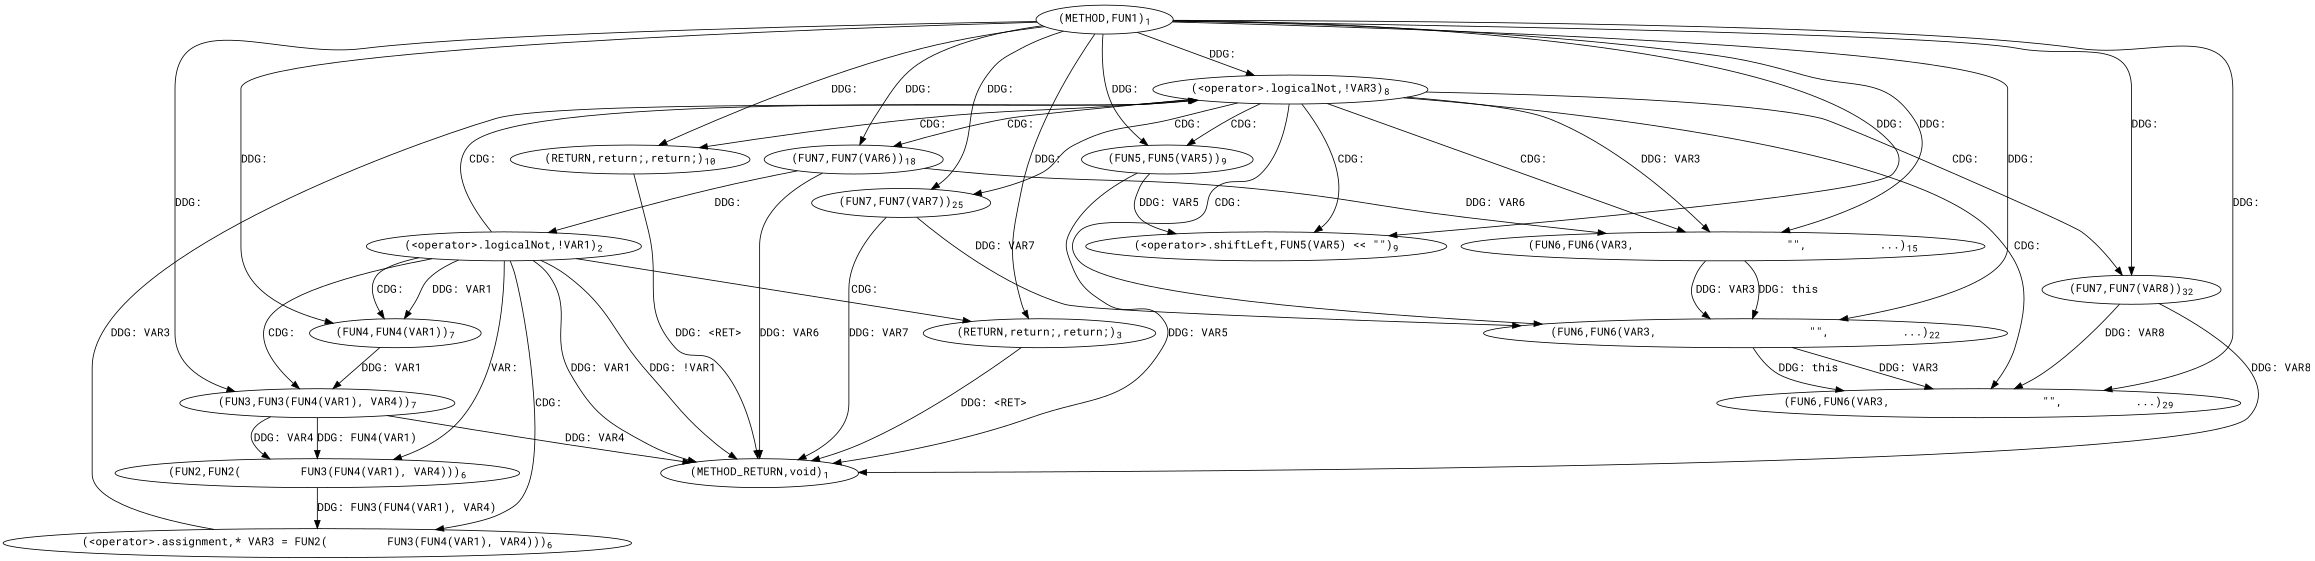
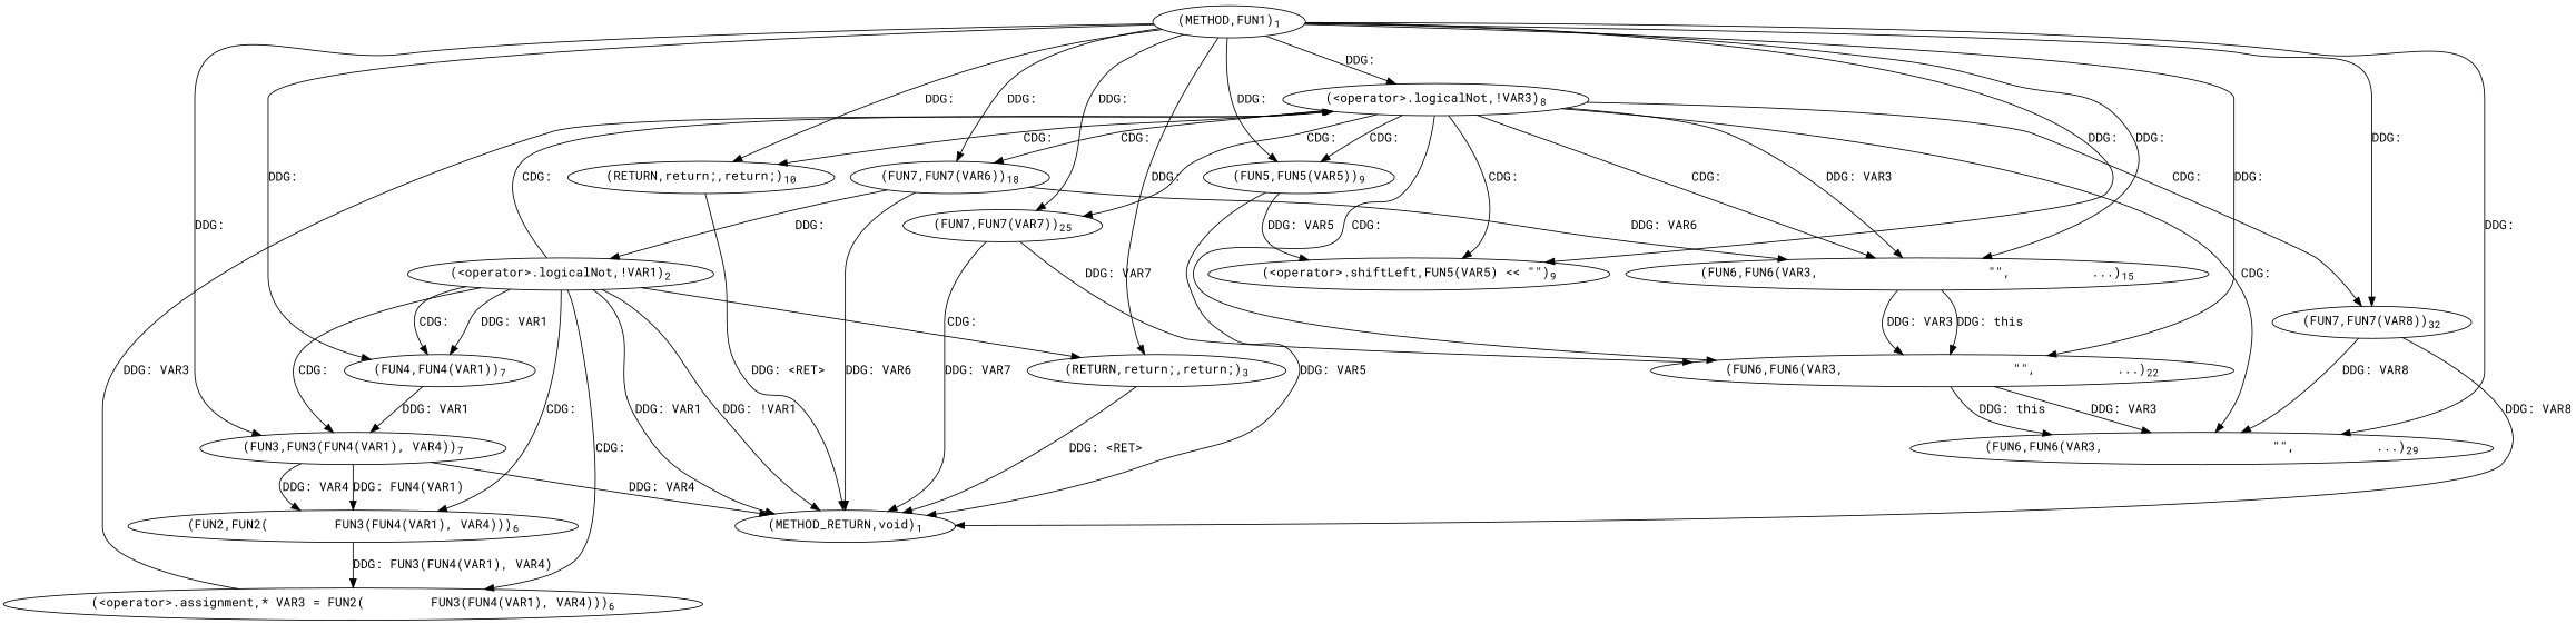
  digraph {
    fontname="Roboto Mono"
    node [fontname="Roboto Mono"]
    edge [fontname="Roboto Mono"]
    n1 [label=<(METHOD,FUN1)<SUB>1</SUB>>]
    n2 [label=<(FUN6,FUN6(VAR3,                       &quot;&quot;,           ...)<SUB>15</SUB>>]
    n3 [label=<(FUN6,FUN6(VAR3,                       &quot;&quot;,           ...)<SUB>22</SUB>>]
    n4 [label=<(FUN6,FUN6(VAR3,                       &quot;&quot;,           ...)<SUB>29</SUB>>]
    n5 [label=<(&lt;operator&gt;.logicalNot,!VAR3)<SUB>8</SUB>>]
    n6 [label=<(RETURN,return;,return;)<SUB>3</SUB>>]
    n7 [label=<(&lt;operator&gt;.shiftLeft,FUN5(VAR5) &lt;&lt; &quot;&quot;)<SUB>9</SUB>>]
    n8 [label=<(RETURN,return;,return;)<SUB>10</SUB>>]
    n9 [label=<(FUN7,FUN7(VAR6))<SUB>18</SUB>>]
    n10 [label=<(FUN7,FUN7(VAR7))<SUB>25</SUB>>]
    n11 [label=<(FUN7,FUN7(VAR8))<SUB>32</SUB>>]
    n12 [label=<(FUN3,FUN3(FUN4(VAR1), VAR4))<SUB>7</SUB>>]
    n13 [label=<(FUN4,FUN4(VAR1))<SUB>7</SUB>>]
    n14 [label=<(FUN5,FUN5(VAR5))<SUB>9</SUB>>]
    n15 [label=<(&lt;operator&gt;.logicalNot,!VAR1)<SUB>2</SUB>>]
    n16 [label=<(METHOD_RETURN,void)<SUB>1</SUB>>]
    n17 [label=<(&lt;operator&gt;.assignment,* VAR3 = FUN2(         FUN3(FUN4(VAR1), VAR4)))<SUB>6</SUB>>]
    n18 [label=<(FUN2,FUN2(         FUN3(FUN4(VAR1), VAR4)))<SUB>6</SUB>>]
    n1 -> n2 [label="DDG: "]
    n1 -> n3 [label="DDG: "]
    n1 -> n4 [label="DDG: "]
    n1 -> n5 [label="DDG: "]
    n1 -> n6 [label="DDG: "]
    n1 -> n7 [label="DDG: "]
    n1 -> n8 [label="DDG: "]
    n1 -> n9 [label="DDG: "]
    n1 -> n10 [label="DDG: "]
    n1 -> n11 [label="DDG: "]
    n1 -> n12 [label="DDG: "]
    n1 -> n13 [label="DDG: "]
    n1 -> n14 [label="DDG: "]
    n2 -> n3 [label="DDG: VAR3"]
    n2 -> n3 [label="DDG: this"]
    n3 -> n4 [label="DDG: VAR3"]
    n3 -> n4 [label="DDG: this"]
    n5 -> n2 [label="DDG: VAR3"]
    n5 -> n2 [label="CDG: "]
    n5 -> n3 [label="CDG: "]
    n5 -> n4 [label="CDG: "]
    n5 -> n7 [label="CDG: "]
    n5 -> n8 [label="CDG: "]
    n5 -> n9 [label="CDG: "]
    n5 -> n10 [label="CDG: "]
    n5 -> n11 [label="CDG: "]
    n5 -> n14 [label="CDG: "]
    n6 -> n16 [label="DDG: &lt;RET&gt;"]
    n8 -> n16 [label="DDG: &lt;RET&gt;"]
    n9 -> n2 [label="DDG: VAR6"]
    n9 -> n15 [label="DDG: "]
    n9 -> n16 [label="DDG: VAR6"]
    n10 -> n3 [label="DDG: VAR7"]
    n10 -> n16 [label="DDG: VAR7"]
    n11 -> n4 [label="DDG: VAR8"]
    n11 -> n16 [label="DDG: VAR8"]
    n12 -> n16 [label="DDG: VAR4"]
    n12 -> n18 [label="DDG: FUN4(VAR1)"]
    n12 -> n18 [label="DDG: VAR4"]
    n13 -> n12 [label="DDG: VAR1"]
    n14 -> n7 [label="DDG: VAR5"]
    n14 -> n16 [label="DDG: VAR5"]
    n15 -> n5 [label="CDG: "]
    n15 -> n6 [label="CDG: "]
    n15 -> n12 [label="CDG: "]
    n15 -> n13 [label="DDG: VAR1"]
    n15 -> n13 [label="CDG: "]
    n15 -> n16 [label="DDG: VAR1"]
    n15 -> n16 [label="DDG: !VAR1"]
    n15 -> n17 [label="CDG: "]
-   n15 -> n18 [label="VAR: "]
+   n15 -> n18 [label="CDG: "]
    n17 -> n5 [label="DDG: VAR3"]
    n18 -> n17 [label="DDG: FUN3(FUN4(VAR1), VAR4)"]
  }
